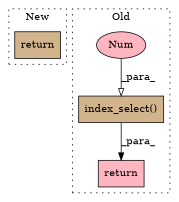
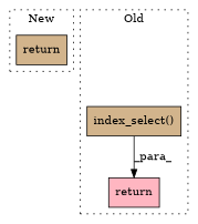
  digraph {
    node [a=93 l=7 shape=box style=filled fillcolor=tan]
    n1 [label=return s=12863]
    n2 [a=75 l="43,1" label="index_select()" s="12932,12987"]
-   n3 [a=76 l=1 label=Num s=12975 shape=ellipse fillcolor=lightpink]
    n4 [label=return s=13382 fillcolor=lightpink]
    subgraph cluster_1 {
      label=New
      style=dotted
      n1
    }
    subgraph cluster_2 {
      label=Old
      style=dotted
      n2
-     n3
      n4
    }
    n2 -> n4 [label=_para_ arrowhead=normal]
-   n3 -> n2 [label=_para_ arrowhead=onormal]
  }
